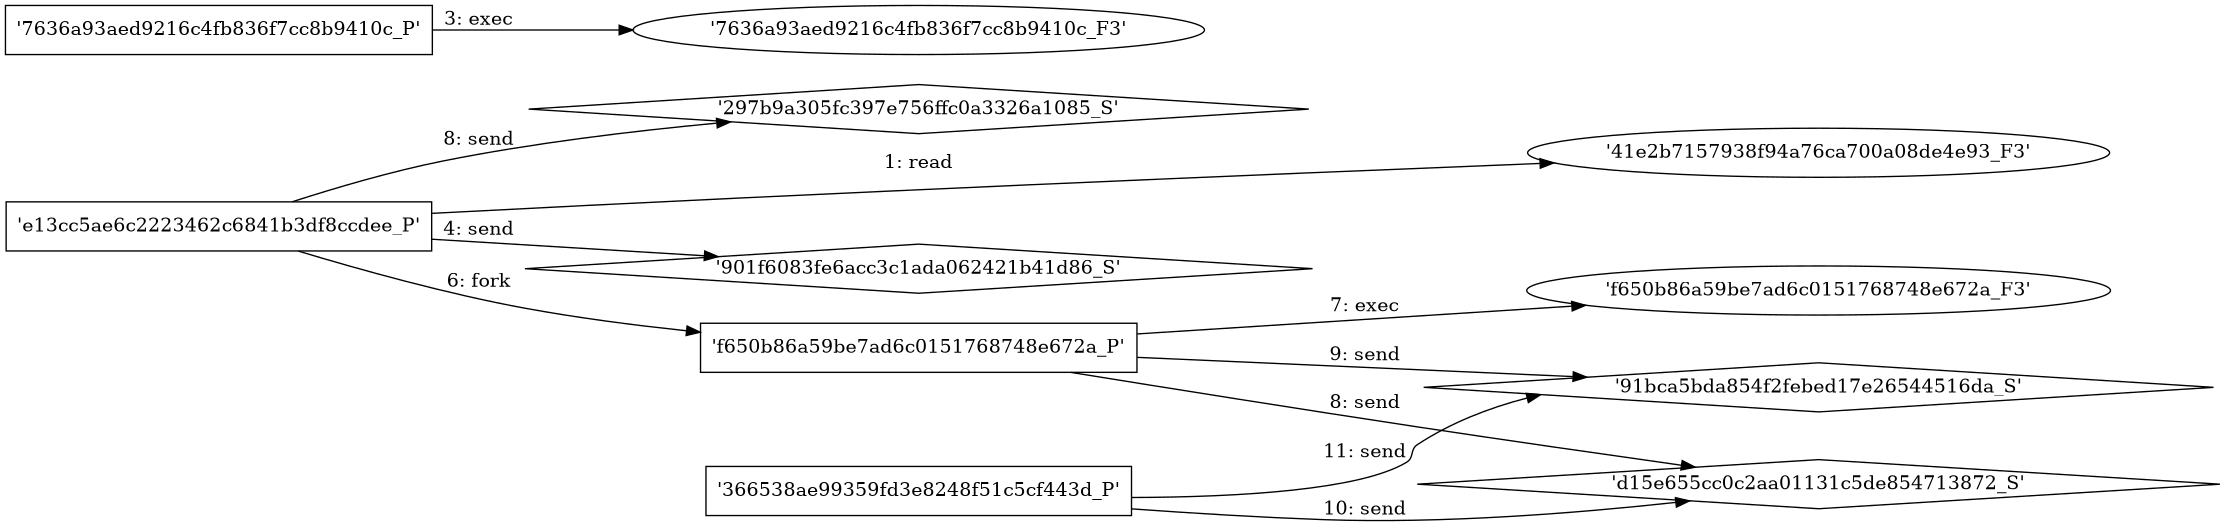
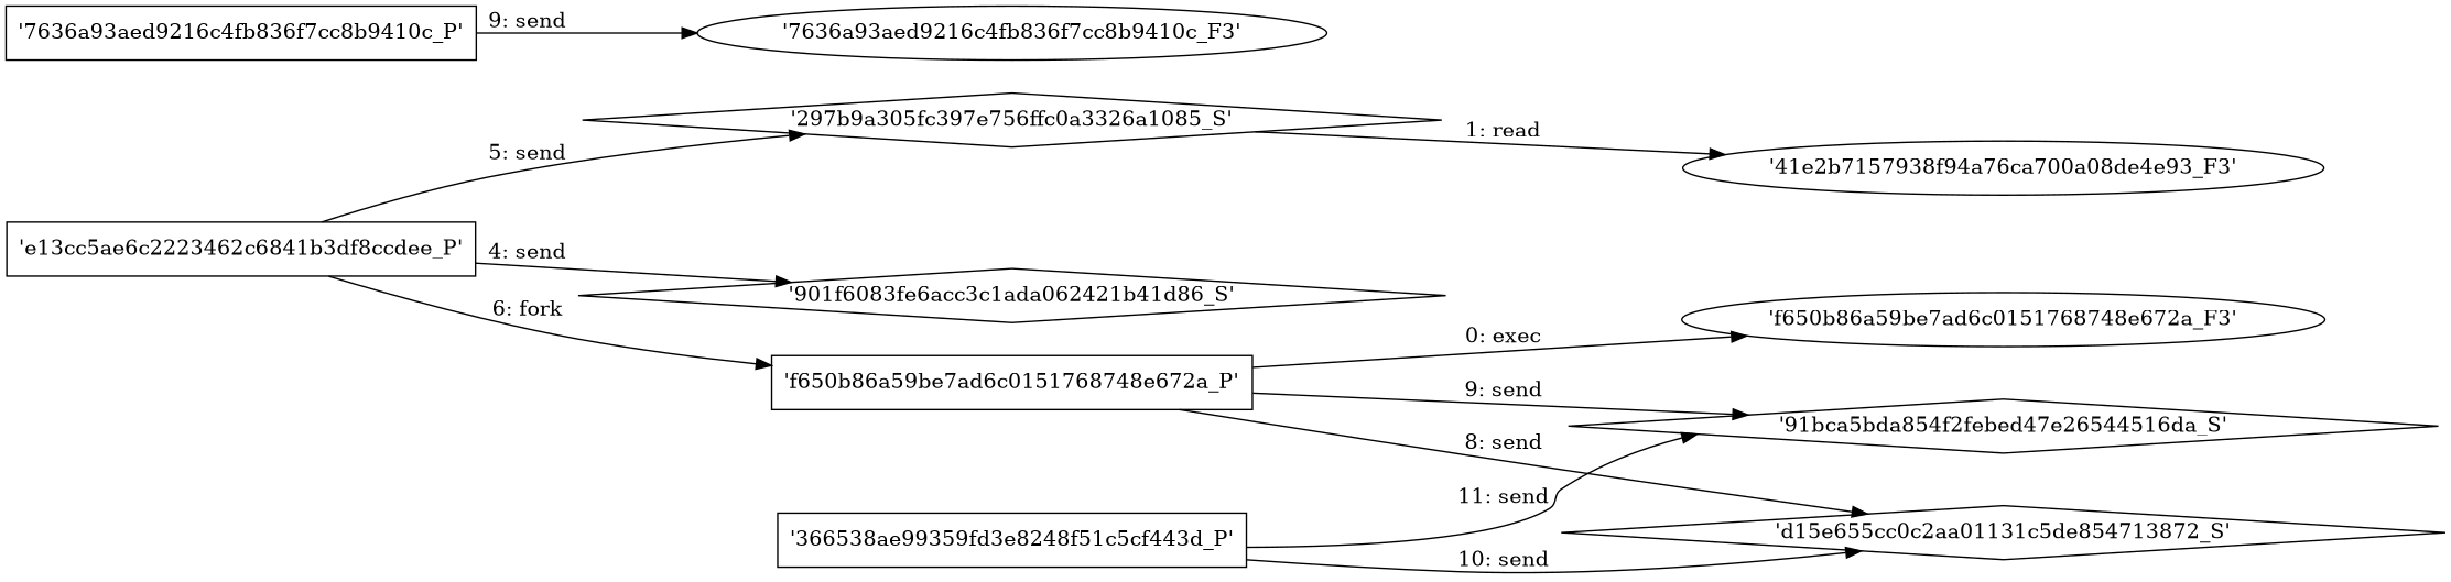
  digraph {
    engine=neato
    fixedsize=false
    fontsize=10
    nodesep=0.3
    rankdir=LR
    ranksep=0
    splines=true
    node [node_type=Process shape=box]
    "'41e2b7157938f94a76ca700a08de4e93_F3'" [node_type=file shape=ellipse]
    "'e13cc5ae6c2223462c6841b3df8ccdee_P'"
    "'901f6083fe6acc3c1ada062421b41d86_S'" [node_type=Socket shape=diamond]
    "'297b9a305fc397e756ffc0a3326a1085_S'" [node_type=Socket shape=diamond]
    "'f650b86a59be7ad6c0151768748e672a_P'"
    "'7636a93aed9216c4fb836f7cc8b9410c_F3'" [node_type=File shape=ellipse]
    "'7636a93aed9216c4fb836f7cc8b9410c_P'"
    "'f650b86a59be7ad6c0151768748e672a_F3'" [node_type=File shape=ellipse]
    "'d15e655cc0c2aa01131c5de854713872_S'" [node_type=Socket shape=diamond]
-   "'91bca5bda854f2febed17e26544516da_S'" [node_type=Socket shape=diamond]
+   "'91bca5bda854f2febed17e26544516da_S'" [node_type=Socket shape=diamond label="'91bca5bda854f2febed47e26544516da_S'"]
    n11 [label="'366538ae99359fd3e8248f51c5cf443d_P'"]
-   "'e13cc5ae6c2223462c6841b3df8ccdee_P'" -> "'41e2b7157938f94a76ca700a08de4e93_F3'" [label="1: read"]
+   "'297b9a305fc397e756ffc0a3326a1085_S'" -> "'41e2b7157938f94a76ca700a08de4e93_F3'" [label="1: read"]
    "'e13cc5ae6c2223462c6841b3df8ccdee_P'" -> "'901f6083fe6acc3c1ada062421b41d86_S'" [label="4: send"]
-   "'e13cc5ae6c2223462c6841b3df8ccdee_P'" -> "'297b9a305fc397e756ffc0a3326a1085_S'" [label="8: send"]
+   "'e13cc5ae6c2223462c6841b3df8ccdee_P'" -> "'297b9a305fc397e756ffc0a3326a1085_S'" [label="5: send"]
    "'e13cc5ae6c2223462c6841b3df8ccdee_P'" -> "'f650b86a59be7ad6c0151768748e672a_P'" [label="6: fork"]
-   "'f650b86a59be7ad6c0151768748e672a_P'" -> "'f650b86a59be7ad6c0151768748e672a_F3'" [label="7: exec"]
+   "'f650b86a59be7ad6c0151768748e672a_P'" -> "'f650b86a59be7ad6c0151768748e672a_F3'" [label="0: exec"]
    "'f650b86a59be7ad6c0151768748e672a_P'" -> "'d15e655cc0c2aa01131c5de854713872_S'" [label="8: send"]
    "'f650b86a59be7ad6c0151768748e672a_P'" -> "'91bca5bda854f2febed17e26544516da_S'" [label="9: send"]
-   "'7636a93aed9216c4fb836f7cc8b9410c_P'" -> "'7636a93aed9216c4fb836f7cc8b9410c_F3'" [label="3: exec"]
+   "'7636a93aed9216c4fb836f7cc8b9410c_P'" -> "'7636a93aed9216c4fb836f7cc8b9410c_F3'" [label="9: send"]
    n11 -> "'d15e655cc0c2aa01131c5de854713872_S'" [label="10: send"]
    n11 -> "'91bca5bda854f2febed17e26544516da_S'" [label="11: send"]
  }
